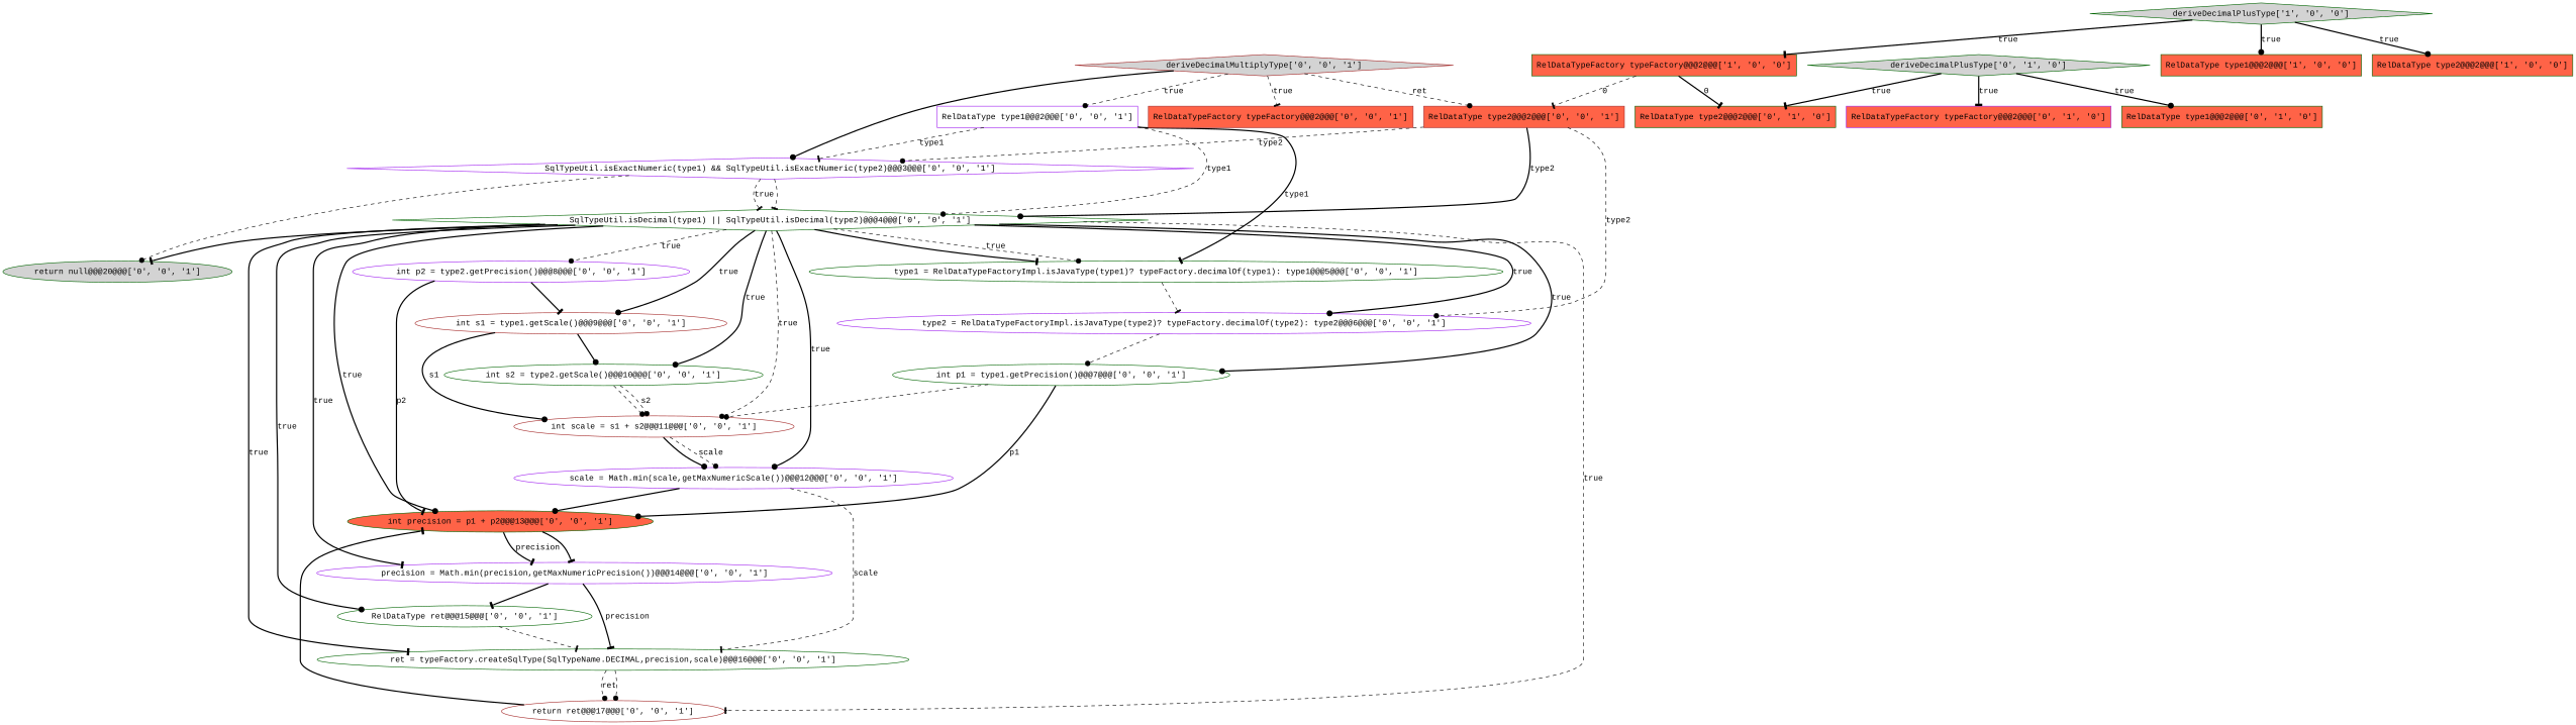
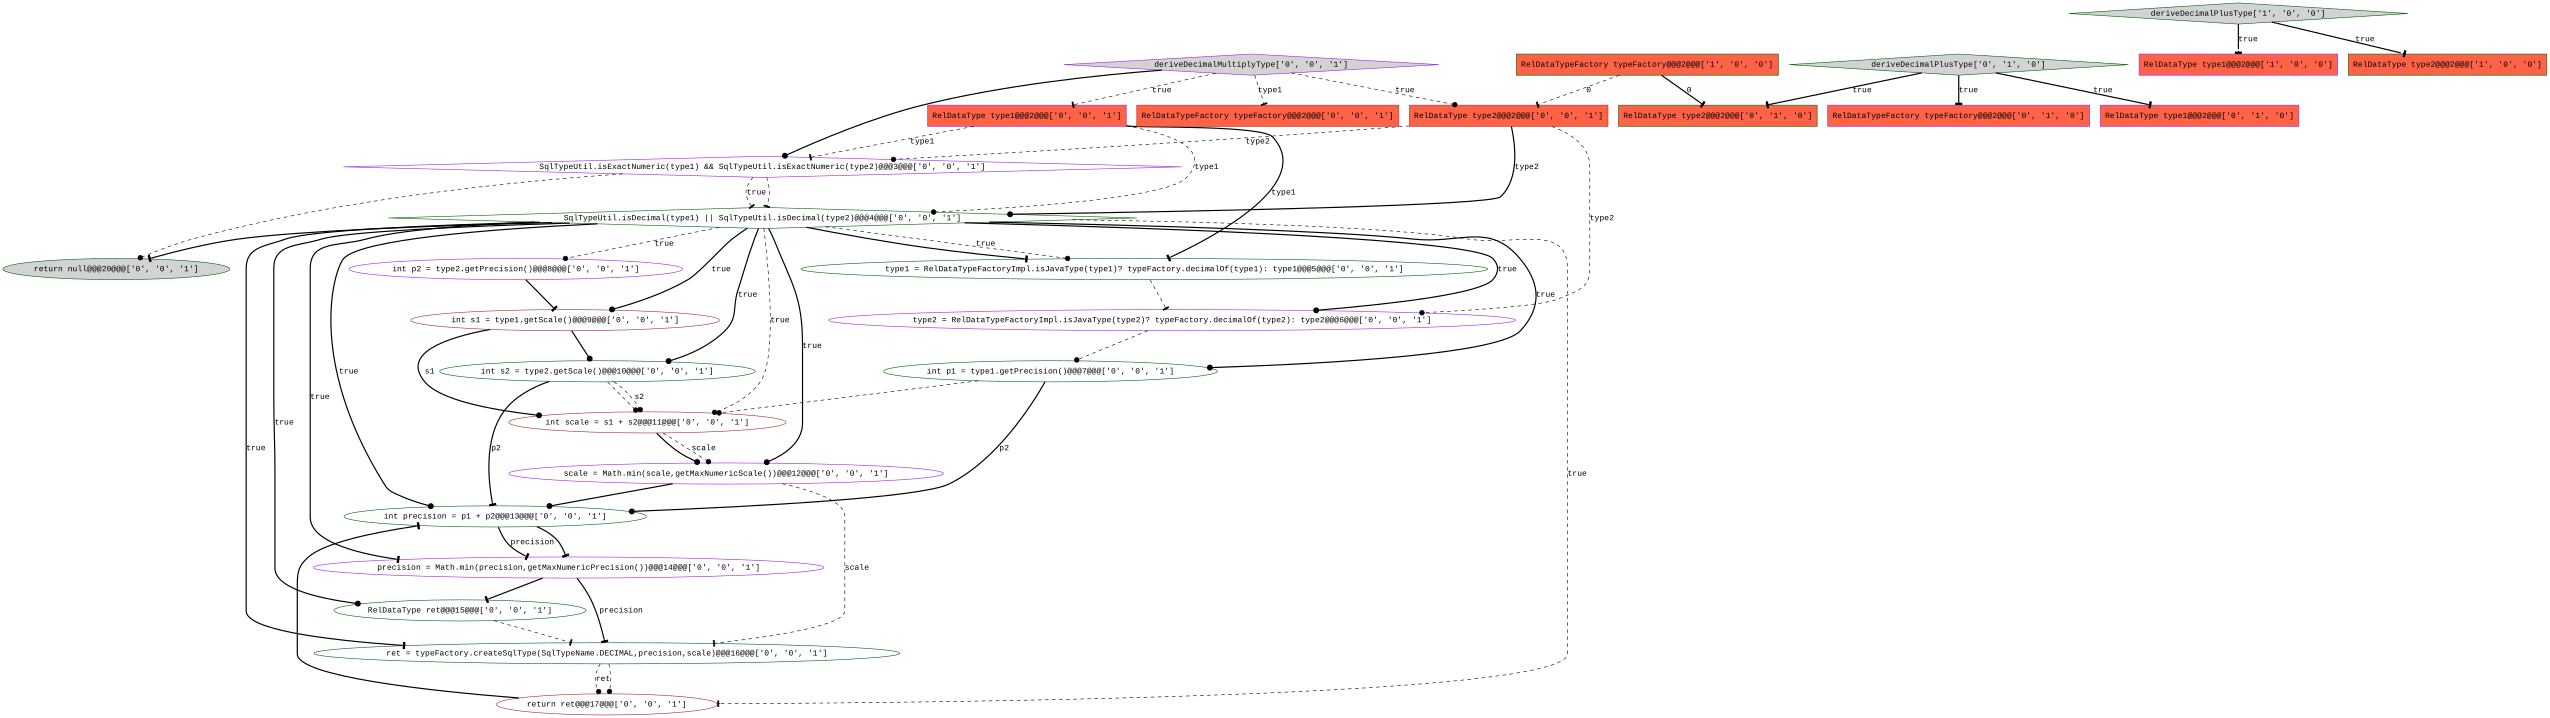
  digraph {
    fontname="Liberation Mono"
    node [color=darkgreen fillcolor=white fontname="Liberation Mono" shape=ellipse style=filled]
    edge [arrowhead=dot fontname="Liberation Mono" style=bold]
    n1 [color=brown label="int scale = s1 + s2@@@11@@@['0', '0', '1']"]
    n2 [color=purple label="scale = Math.min(scale,getMaxNumericScale())@@@12@@@['0', '0', '1']"]
-   n3 [fillcolor=tomato label="int precision = p1 + p2@@@13@@@['0', '0', '1']"]
+   n3 [label="int precision = p1 + p2@@@13@@@['0', '0', '1']"]
    n4 [label="ret = typeFactory.createSqlType(SqlTypeName.DECIMAL,precision,scale)@@@16@@@['0', '0', '1']"]
    n5 [color=purple fillcolor=tomato label="RelDataTypeFactory typeFactory@@@2@@@['0', '1', '0']" shape=box]
-   n6 [fillcolor=tomato label="RelDataType type1@@@2@@@['0', '1', '0']" shape=box]
+   n6 [color=purple fillcolor=tomato label="RelDataType type1@@@2@@@['0', '1', '0']" shape=box]
    n7 [label="int s2 = type2.getScale()@@@10@@@['0', '0', '1']"]
    n8 [label="int p1 = type1.getPrecision()@@@7@@@['0', '0', '1']"]
    n9 [color=purple label="precision = Math.min(precision,getMaxNumericPrecision())@@@14@@@['0', '0', '1']"]
    n10 [color=purple label="int p2 = type2.getPrecision()@@@8@@@['0', '0', '1']"]
    n11 [color=brown label="int s1 = type1.getScale()@@@9@@@['0', '0', '1']"]
    n12 [label="RelDataType ret@@@15@@@['0', '0', '1']"]
    n13 [color=brown label="return ret@@@17@@@['0', '0', '1']"]
-   n14 [fillcolor=tomato label="RelDataType type1@@@2@@@['1', '0', '0']" shape=box]
+   n14 [color=purple fillcolor=tomato label="RelDataType type1@@@2@@@['1', '0', '0']" shape=box]
    n15 [color=purple label="SqlTypeUtil.isExactNumeric(type1) && SqlTypeUtil.isExactNumeric(type2)@@@3@@@['0', '0', '1']" shape=diamond]
    n16 [fillcolor=lightgray label="return null@@@20@@@['0', '0', '1']"]
    n17 [label="SqlTypeUtil.isDecimal(type1) || SqlTypeUtil.isDecimal(type2)@@@4@@@['0', '0', '1']" shape=diamond]
    n18 [color=purple label="type2 = RelDataTypeFactoryImpl.isJavaType(type2)? typeFactory.decimalOf(type2): type2@@@6@@@['0', '0', '1']"]
    n19 [label="type1 = RelDataTypeFactoryImpl.isJavaType(type1)? typeFactory.decimalOf(type1): type1@@@5@@@['0', '0', '1']"]
    n20 [fillcolor=tomato label="RelDataType type2@@@2@@@['0', '1', '0']" shape=box]
    n21 [fillcolor=lightgray label="deriveDecimalPlusType['1', '0', '0']" shape=diamond]
    n22 [fillcolor=tomato label="RelDataType type2@@@2@@@['1', '0', '0']" shape=box]
    n23 [fillcolor=tomato label="RelDataTypeFactory typeFactory@@@2@@@['1', '0', '0']" shape=box]
    n24 [color=brown fillcolor=tomato label="RelDataType type2@@@2@@@['0', '0', '1']" shape=box]
-   n25 [color=purple label="RelDataType type1@@@2@@@['0', '0', '1']" shape=box]
+   n25 [color=purple fillcolor=tomato label="RelDataType type1@@@2@@@['0', '0', '1']" shape=box]
    n26 [color=brown fillcolor=tomato label="RelDataTypeFactory typeFactory@@@2@@@['0', '0', '1']" shape=box]
-   n27 [color=brown fillcolor=lightgray label="deriveDecimalMultiplyType['0', '0', '1']" shape=diamond]
+   n27 [color=purple fillcolor=lightgray label="deriveDecimalMultiplyType['0', '0', '1']" shape=diamond]
    n28 [fillcolor=lightgray label="deriveDecimalPlusType['0', '1', '0']" shape=diamond]
    n1 -> n2 [label=scale style=dashed]
    n1 -> n2
    n2 -> n3
    n2 -> n4 [arrowhead=tee label=scale style=dashed]
    n3 -> n9 [arrowhead=tee label=precision]
    n3 -> n9 [arrowhead=tee]
    n4 -> n13 [label=ret style=dashed]
    n4 -> n13 [style=dashed]
    n7 -> n1 [style=dashed]
    n7 -> n1 [label=s2 style=dashed]
    n8 -> n1 [style=dashed]
-   n8 -> n3 [label=p1]
+   n8 -> n3 [label=p2]
    n9 -> n4 [arrowhead=tee label=precision]
    n9 -> n12 [arrowhead=tee]
-   n10 -> n3 [arrowhead=tee label=p2]
+   n7 -> n3 [arrowhead=tee label=p2]
    n10 -> n11 [arrowhead=tee]
    n11 -> n1 [label=s1]
    n11 -> n7
    n12 -> n4 [arrowhead=tee style=dashed]
    n13 -> n3 [arrowhead=tee]
    n15 -> n16 [style=dashed]
    n15 -> n17 [arrowhead=tee style=dashed]
    n15 -> n17 [arrowhead=tee label=true style=dashed]
    n17 -> n1 [label=true style=dashed]
    n17 -> n2 [label=true]
    n17 -> n3 [label=true]
    n17 -> n4 [arrowhead=tee label=true]
    n17 -> n7 [label=true]
    n17 -> n8 [label=true]
    n17 -> n9 [arrowhead=tee label=true]
    n17 -> n10 [label=true style=dashed]
    n17 -> n11 [label=true]
    n17 -> n12 [label=true]
    n17 -> n13 [arrowhead=tee label=true style=dashed]
    n17 -> n16 [arrowhead=tee]
    n17 -> n18 [label=true]
    n17 -> n19 [label=true style=dashed]
    n17 -> n19 [arrowhead=tee]
    n18 -> n8 [style=dashed]
    n19 -> n18 [arrowhead=tee style=dashed]
-   n21 -> n14 [label=true]
-   n21 -> n22 [label=true]
-   n21 -> n23 [arrowhead=tee label=true]
+   n21 -> n14 [arrowhead=tee label=true]
+   n21 -> n22 [arrowhead=tee label=true]
    n23 -> n20 [arrowhead=tee label=0]
    n23 -> n24 [arrowhead=tee label=0 style=dashed]
    n24 -> n15 [label=type2 style=dashed]
    n24 -> n17 [label=type2]
    n24 -> n18 [label=type2 style=dashed]
    n25 -> n15 [arrowhead=tee label=type1 style=dashed]
    n25 -> n17 [label=type1 style=dashed]
    n25 -> n19 [arrowhead=tee label=type1]
    n27 -> n15
-   n27 -> n24 [label=ret style=dashed]
-   n27 -> n25 [label=true style=dashed]
-   n27 -> n26 [arrowhead=tee label=true style=dashed]
+   n27 -> n24 [label=true style=dashed]
+   n27 -> n25 [arrowhead=tee label=true style=dashed]
+   n27 -> n26 [arrowhead=tee label=type1 style=dashed]
    n28 -> n5 [arrowhead=tee label=true]
-   n28 -> n6 [label=true]
+   n28 -> n6 [arrowhead=tee label=true]
    n28 -> n20 [arrowhead=tee label=true]
  }
